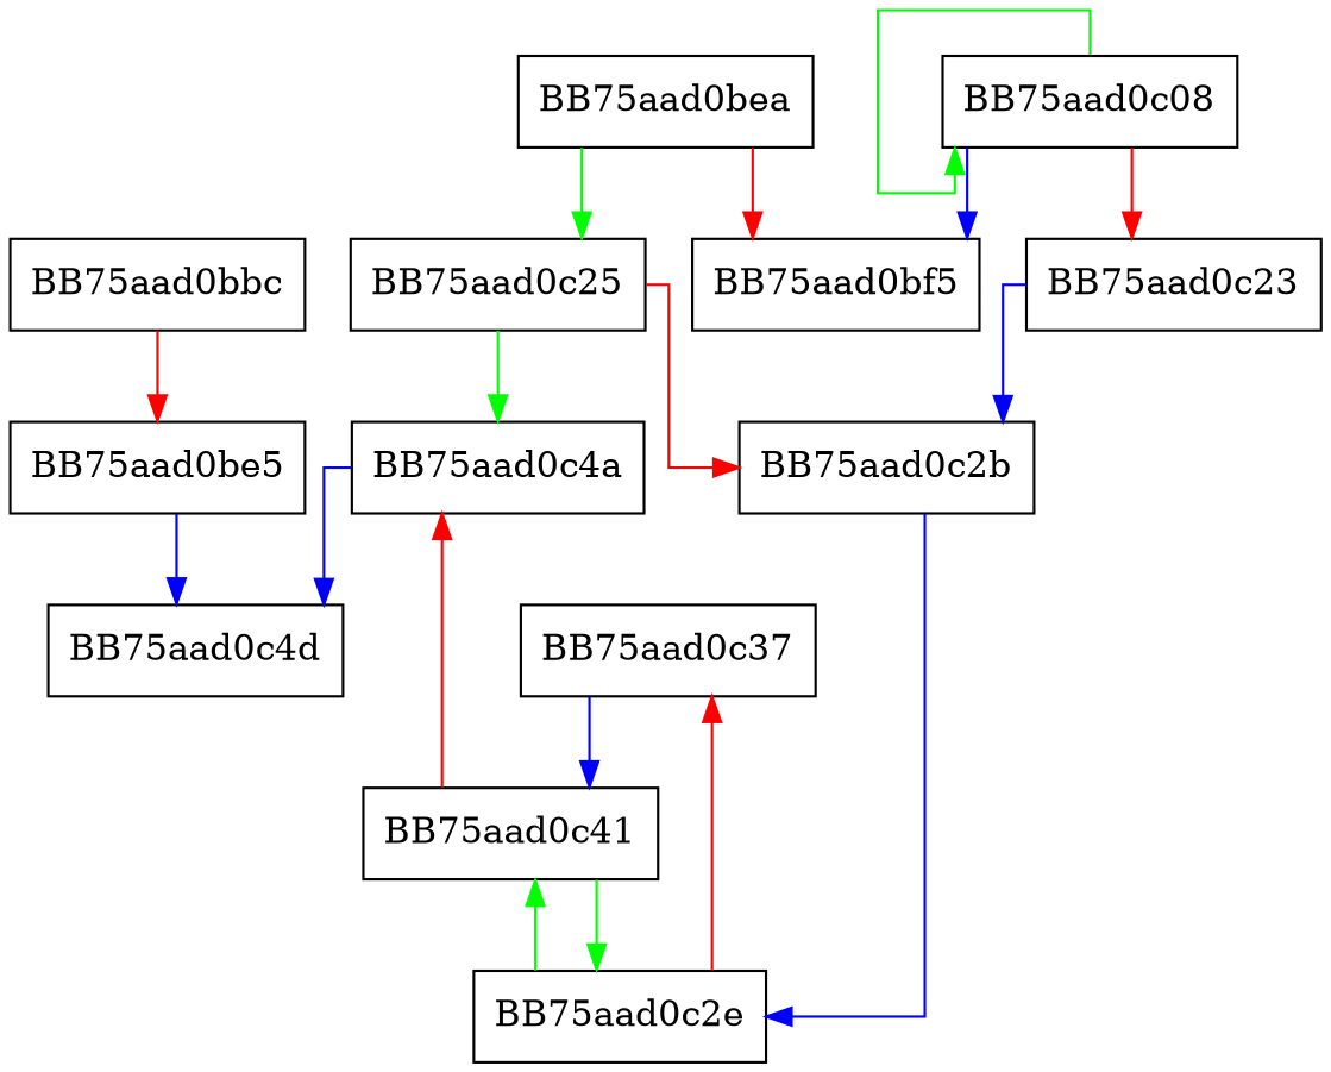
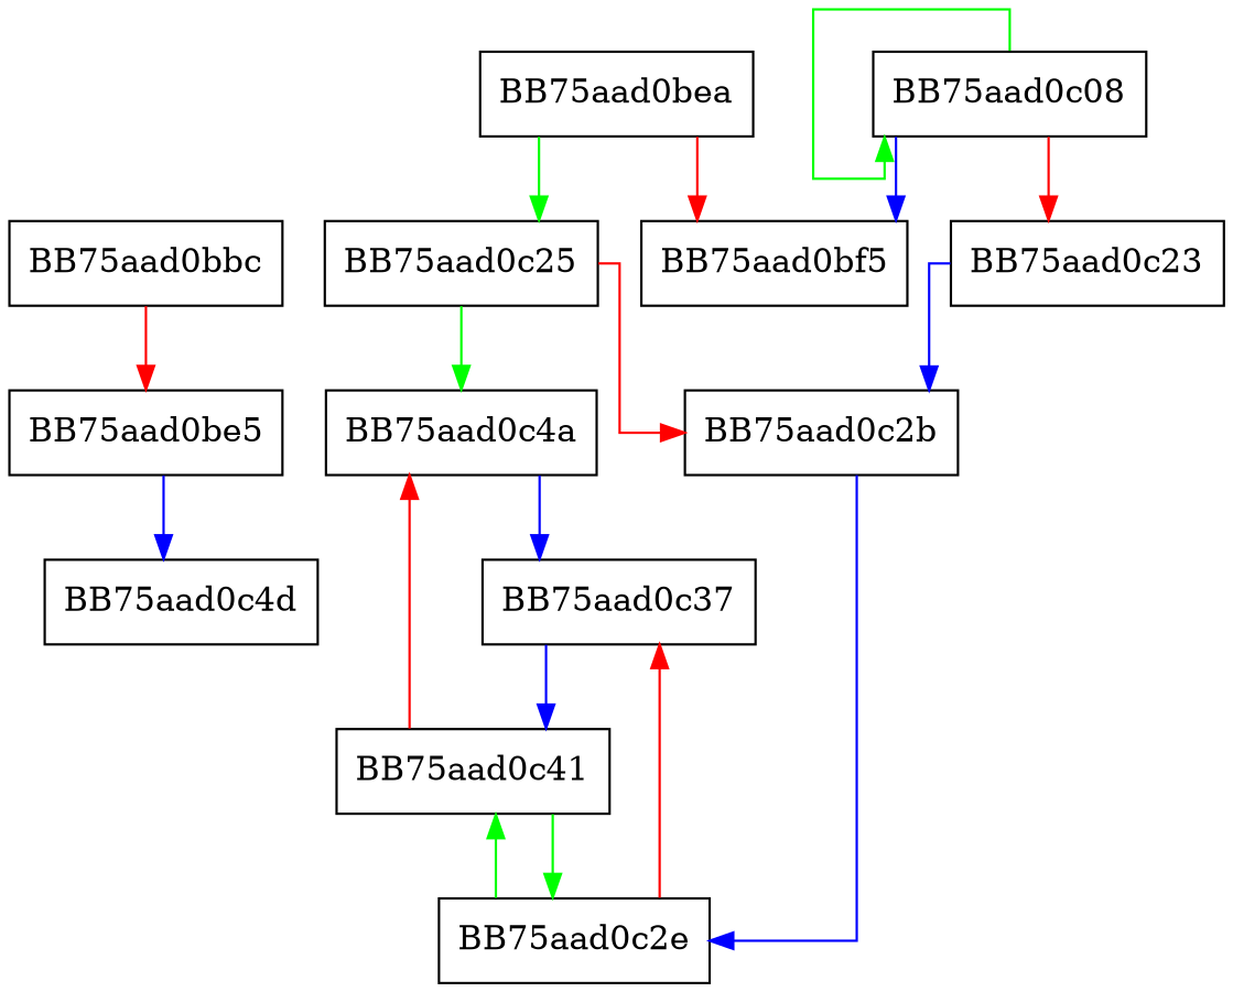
  digraph {
    splines=ortho
    node [shape=box]
    edge [color=red]
    BB75aad0bbc
    BB75aad0be5
    BB75aad0bea
    BB75aad0c25
    BB75aad0bf5
    BB75aad0c4d
    BB75aad0c2b
    BB75aad0c4a
    BB75aad0c2e
    BB75aad0c08
    BB75aad0c23
    BB75aad0c41
    BB75aad0c37
    BB75aad0bbc -> BB75aad0be5
    BB75aad0be5 -> BB75aad0c4d [color=blue]
    BB75aad0bea -> BB75aad0c25 [color=green]
    BB75aad0bea -> BB75aad0bf5
    BB75aad0c25 -> BB75aad0c2b
    BB75aad0c25 -> BB75aad0c4a [color=green]
    BB75aad0c2b -> BB75aad0c2e [color=blue]
-   BB75aad0c4a -> BB75aad0c4d [color=blue]
+   BB75aad0c4a -> BB75aad0c37 [color=blue]
    BB75aad0c2e -> BB75aad0c41 [color=green]
    BB75aad0c2e -> BB75aad0c37
    BB75aad0c08 -> BB75aad0bf5 [color=blue]
    BB75aad0c08 -> BB75aad0c08 [color=green]
    BB75aad0c08 -> BB75aad0c23
    BB75aad0c23 -> BB75aad0c2b [color=blue]
    BB75aad0c41 -> BB75aad0c4a
    BB75aad0c41 -> BB75aad0c2e [color=green]
    BB75aad0c37 -> BB75aad0c41 [color=blue]
  }
